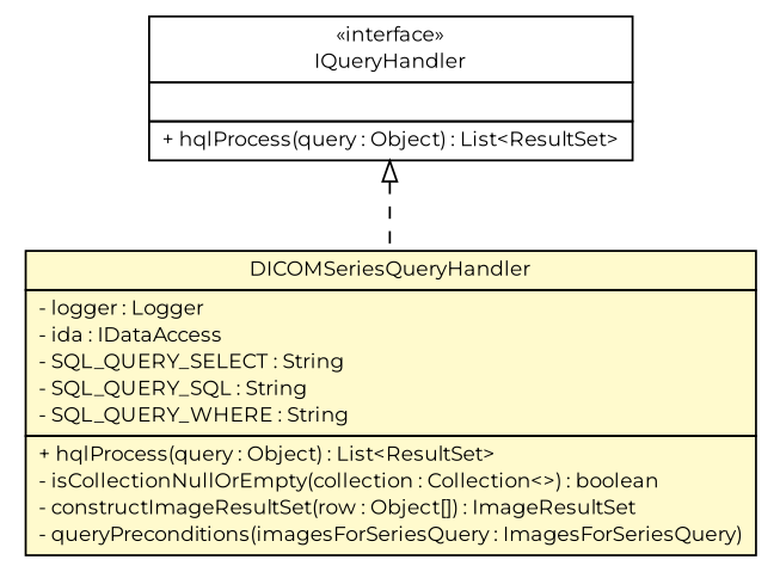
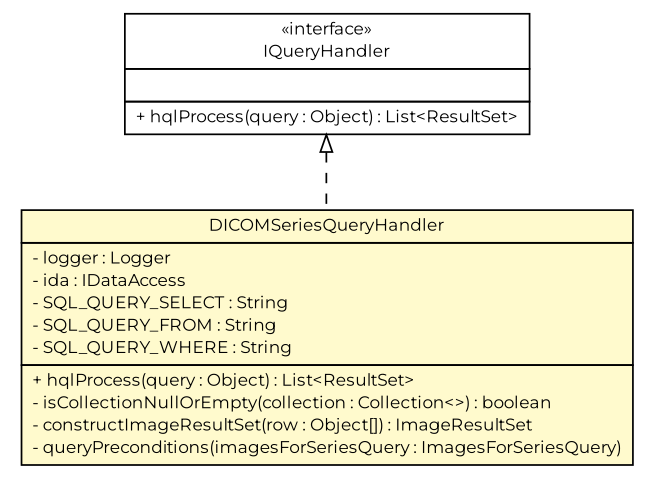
  digraph {
    fontname=Montserrat
    node [fontcolor=black fontname=Montserrat fontsize=10.0 shape=plaintext]
-   n1 [label=<<table border="0" cellborder="1" cellspacing="0" cellpadding="2" port="p" bgcolor="lemonChiffon" href="./DICOMSeriesQueryHandler.html"> 		<tr><td><table border="0" cellspacing="0" cellpadding="1"> 			<tr><td> DICOMSeriesQueryHandler </td></tr> 		</table></td></tr> 		<tr><td><table border="0" cellspacing="0" cellpadding="1"> 			<tr><td align="left"> - logger : Logger </td></tr> 			<tr><td align="left"> - ida : IDataAccess </td></tr> 			<tr><td align="left"> - SQL_QUERY_SELECT : String </td></tr> 			<tr><td align="left"> - SQL_QUERY_SQL : String </td></tr> 			<tr><td align="left"> - SQL_QUERY_WHERE : String </td></tr> 		</table></td></tr> 		<tr><td><table border="0" cellspacing="0" cellpadding="1"> 			<tr><td align="left"> + hqlProcess(query : Object) : List&lt;ResultSet&gt; </td></tr> 			<tr><td align="left"> - isCollectionNullOrEmpty(collection : Collection&lt;&gt;) : boolean </td></tr> 			<tr><td align="left"> - constructImageResultSet(row : Object[]) : ImageResultSet </td></tr> 			<tr><td align="left"> - queryPreconditions(imagesForSeriesQuery : ImagesForSeriesQuery) </td></tr> 		</table></td></tr> 		</table>>]
+   n1 [label=<<table border="0" cellborder="1" cellspacing="0" cellpadding="2" port="p" bgcolor="lemonChiffon" href="./DICOMSeriesQueryHandler.html"> 		<tr><td><table border="0" cellspacing="0" cellpadding="1"> 			<tr><td> DICOMSeriesQueryHandler </td></tr> 		</table></td></tr> 		<tr><td><table border="0" cellspacing="0" cellpadding="1"> 			<tr><td align="left"> - logger : Logger </td></tr> 			<tr><td align="left"> - ida : IDataAccess </td></tr> 			<tr><td align="left"> - SQL_QUERY_SELECT : String </td></tr> 			<tr><td align="left"> - SQL_QUERY_FROM : String </td></tr> 			<tr><td align="left"> - SQL_QUERY_WHERE : String </td></tr> 		</table></td></tr> 		<tr><td><table border="0" cellspacing="0" cellpadding="1"> 			<tr><td align="left"> + hqlProcess(query : Object) : List&lt;ResultSet&gt; </td></tr> 			<tr><td align="left"> - isCollectionNullOrEmpty(collection : Collection&lt;&gt;) : boolean </td></tr> 			<tr><td align="left"> - constructImageResultSet(row : Object[]) : ImageResultSet </td></tr> 			<tr><td align="left"> - queryPreconditions(imagesForSeriesQuery : ImagesForSeriesQuery) </td></tr> 		</table></td></tr> 		</table>>]
    n2 [label=<<table border="0" cellborder="1" cellspacing="0" cellpadding="2" port="p" href="./IQueryHandler.html"> 		<tr><td><table border="0" cellspacing="0" cellpadding="1"> 			<tr><td> &laquo;interface&raquo; </td></tr> 			<tr><td> IQueryHandler </td></tr> 		</table></td></tr> 		<tr><td><table border="0" cellspacing="0" cellpadding="1"> 			<tr><td align="left">  </td></tr> 		</table></td></tr> 		<tr><td><table border="0" cellspacing="0" cellpadding="1"> 			<tr><td align="left"> + hqlProcess(query : Object) : List&lt;ResultSet&gt; </td></tr> 		</table></td></tr> 		</table>>]
    n2 -> n1 [arrowtail=empty dir=back fontname=Montserrat fontsize=10 headport=p labelfontname=Helvetica labelfontsize=10 style=dashed tailport=p]
  }
